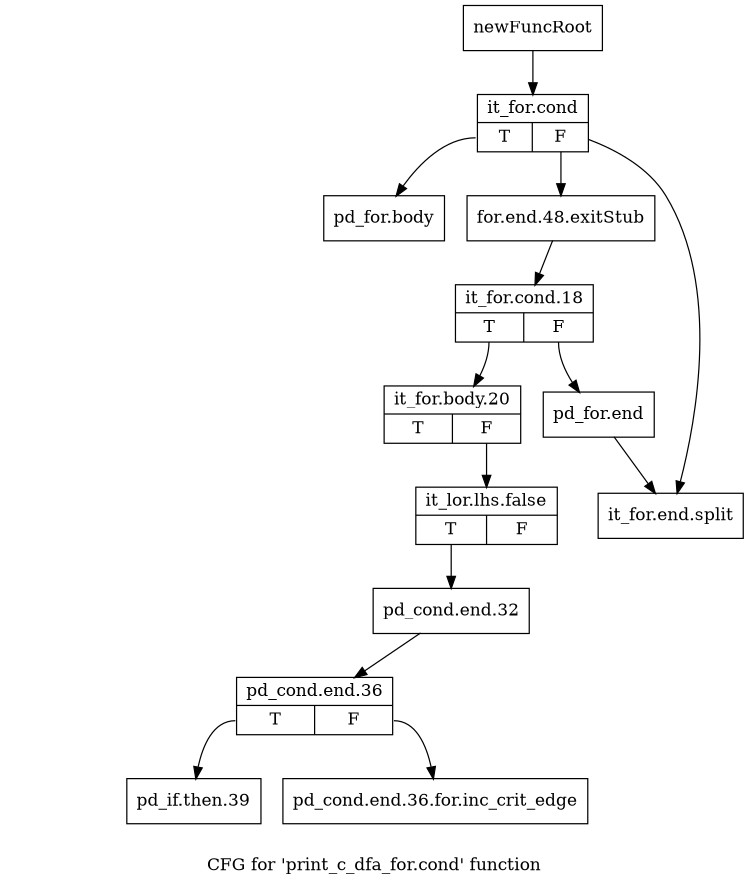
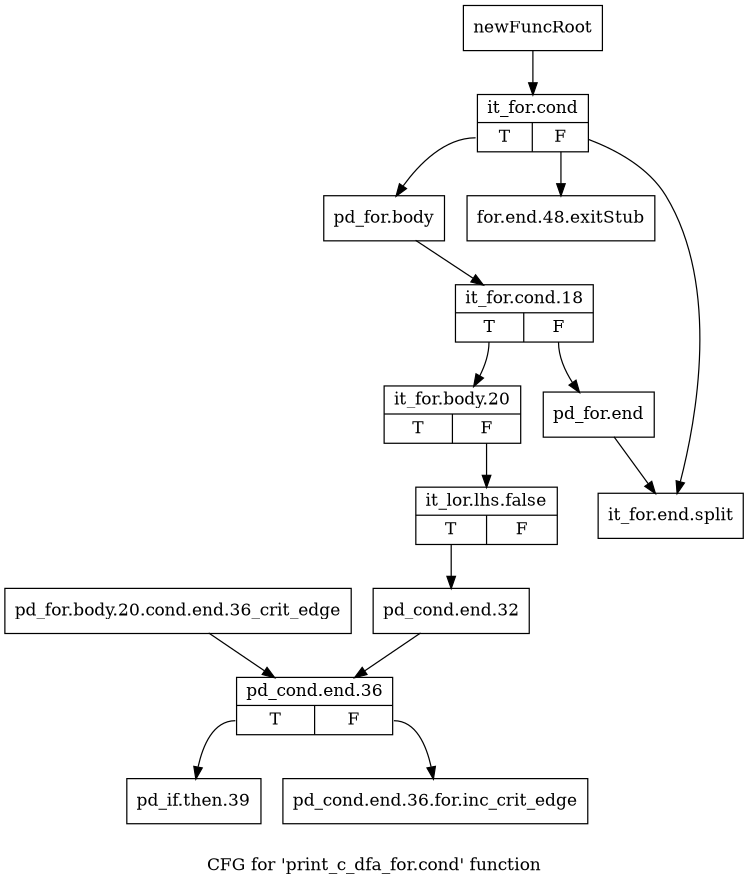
  digraph {
    label="CFG for 'print_c_dfa_for.cond' function"
    node [shape=record]
    n1 [label="{newFuncRoot}"]
    n2 [label="{it_for.cond|{<s0>T|<s1>F}}"]
    n3 [label="{for.end.48.exitStub}"]
    n4 [label="{pd_for.body}"]
    n5 [label="{it_for.end.split}"]
    n6 [label="{it_for.cond.18|{<s0>T|<s1>F}}"]
    n7 [label="{it_for.body.20|{<s0>T|<s1>F}}"]
    n8 [label="{pd_for.end}"]
    n9 [label="{it_lor.lhs.false|{<s0>T|<s1>F}}"]
+   n10 [label="{pd_for.body.20.cond.end.36_crit_edge}"]
    n11 [label="{pd_cond.end.36|{<s0>T|<s1>F}}"]
    n12 [label="{pd_cond.end.32}"]
    n13 [label="{pd_if.then.39}"]
    n14 [label="{pd_cond.end.36.for.inc_crit_edge}"]
    n1 -> n2
    n2 -> n3 [tailport=s1]
    n2 -> n4 [tailport=s0]
    n2 -> n5
-   n3 -> n6
+   n4 -> n6
    n6 -> n7 [tailport=s0]
    n6 -> n8 [tailport=s1]
    n7 -> n9 [tailport=s1]
    n8 -> n5
    n9 -> n12 [tailport=s0]
+   n10 -> n11
    n11 -> n13 [tailport=s0]
    n11 -> n14 [tailport=s1]
    n12 -> n11
  }
